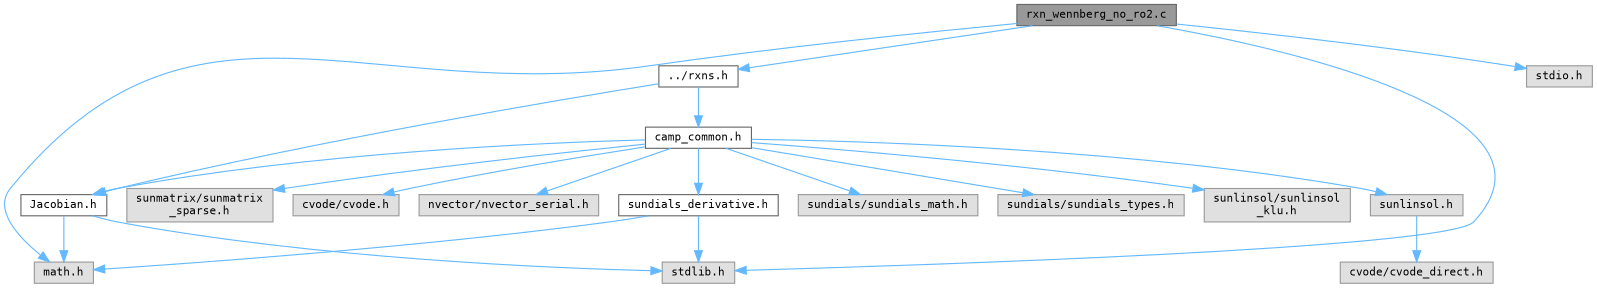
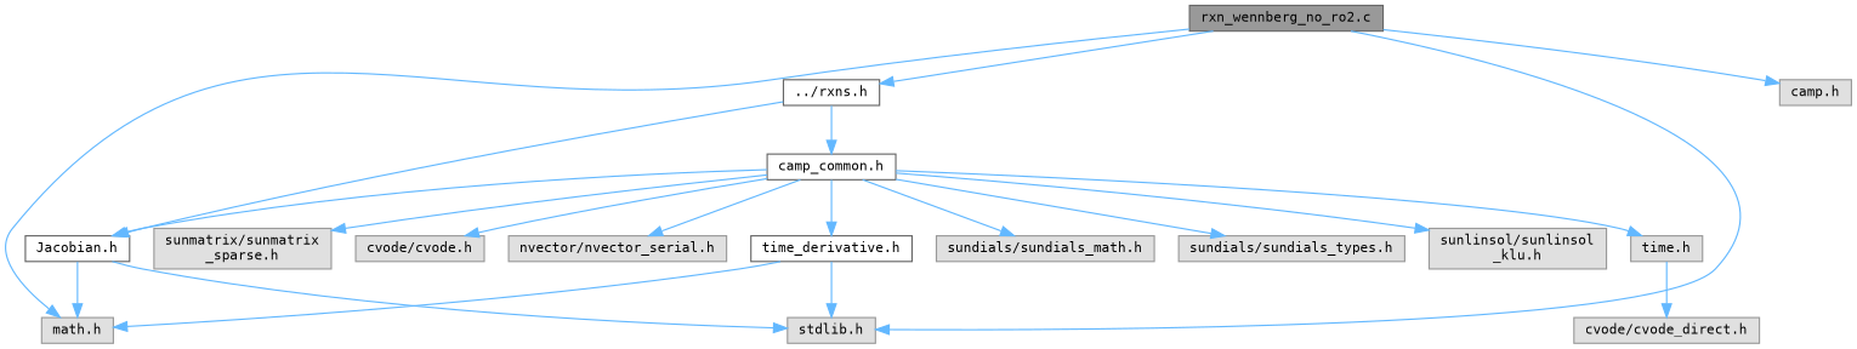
  digraph {
    fontname="DejaVu Sans Mono"
    node [color=grey60 fillcolor="#E0E0E0" fontname="DejaVu Sans Mono" fontsize=10 shape=box style=filled]
    edge [color=steelblue1 fontname="DejaVu Sans Mono" fontsize=10 labelfontname=Helvetica labelfontsize=10 style=solid]
    n1 [color=gray40 fillcolor=grey60 fontcolor=black height=0.2 label="rxn_wennberg_no_ro2.c" width=0.4]
    n2 [height=0.2 label="math.h" width=0.4]
-   n3 [height=0.2 label="stdio.h" width=0.4]
+   n3 [height=0.2 label="camp.h" width=0.4]
    n4 [height=0.2 label="stdlib.h" width=0.4]
    n5 [color=grey40 fillcolor=white height=0.2 label="../rxns.h" width=0.4]
    n6 [color=grey40 fillcolor=white height=0.2 label="Jacobian.h" width=0.4]
    n7 [color=grey40 fillcolor=white height=0.2 label="camp_common.h" width=0.4]
-   n8 [height=0.2 label="sunlinsol.h" width=0.4]
-   n9 [color=grey40 fillcolor=white height=0.2 label="sundials_derivative.h" width=0.4]
+   n8 [height=0.2 label="time.h" width=0.4]
+   n9 [color=grey40 fillcolor=white height=0.2 label="time_derivative.h" width=0.4]
    n10 [height=0.2 label="cvode/cvode.h" width=0.4]
    n11 [height=0.2 label="nvector/nvector_serial.h" width=0.4]
    n12 [height=0.2 label="sundials/sundials_math.h" width=0.4]
    n13 [height=0.2 label="sundials/sundials_types.h" width=0.4]
    n14 [height=0.2 label="sunlinsol/sunlinsol\l_klu.h" width=0.4]
    n15 [height=0.2 label="sunmatrix/sunmatrix\l_sparse.h" width=0.4]
    n16 [height=0.2 label="cvode/cvode_direct.h" width=0.4]
    n1 -> n2
    n1 -> n3
    n1 -> n4
    n1 -> n5
    n5 -> n6
    n5 -> n7
    n6 -> n2
    n6 -> n4
    n7 -> n6
    n7 -> n8
    n7 -> n9
    n7 -> n10
    n7 -> n11
    n7 -> n12
    n7 -> n13
    n7 -> n14
    n7 -> n15
    n8 -> n16
    n9 -> n2
    n9 -> n4
  }
